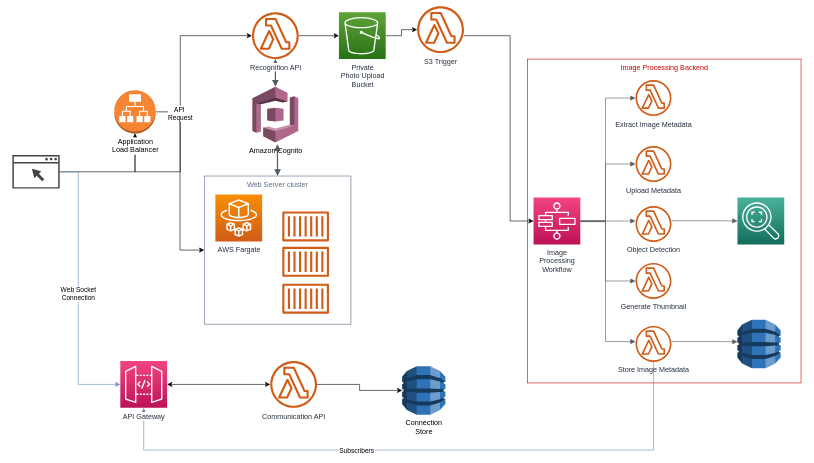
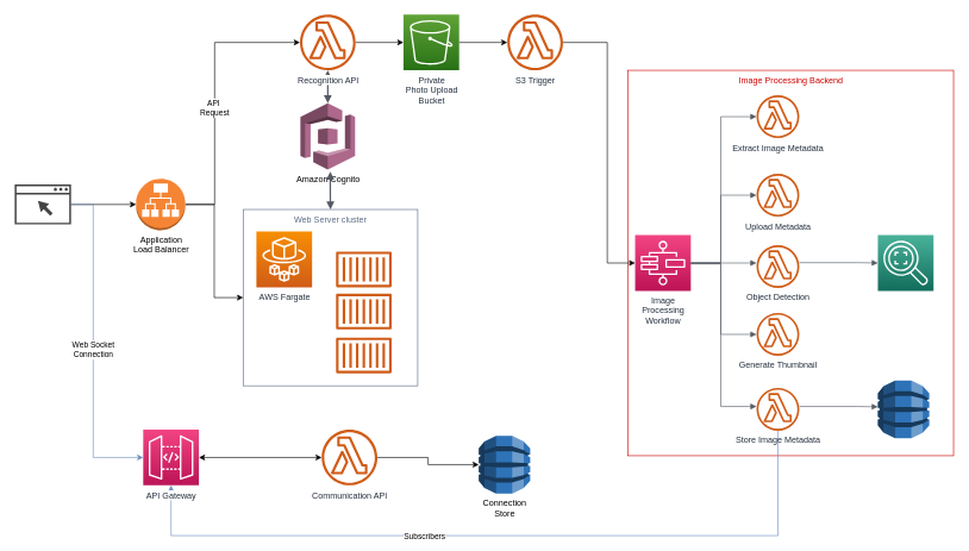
  <mxCell id="0" />
  <mxCell id="1" parent="0" />
  <mxCell id="2" value="&lt;font color=&quot;#cc0000&quot;&gt;Image Processing Backend&lt;/font&gt;" style="fillColor=none;verticalAlign=top;fontStyle=0;fontColor=#5A6C86;labelBackgroundColor=#ffffff;html=1;strokeColor=#CC0000;" vertex="1" parent="1"><mxGeometry x="879" y="98" width="456" height="540" as="geometry" /></mxCell>
  <mxCell id="3" value="Web Server cluster" style="fillColor=none;strokeColor=#5A6C86;verticalAlign=top;fontStyle=0;fontColor=#5A6C86;labelBackgroundColor=#ffffff;html=1;" vertex="1" parent="1"><mxGeometry x="340" y="293" width="244.5" height="247" as="geometry" /></mxCell>
  <mxCell id="4" value="Extract Image Metadata" style="outlineConnect=0;fontColor=#232F3E;gradientColor=none;fillColor=#D05C17;strokeColor=none;dashed=0;verticalLabelPosition=bottom;verticalAlign=top;align=center;html=1;fontSize=12;fontStyle=0;aspect=fixed;pointerEvents=1;shape=mxgraph.aws4.lambda_function;" vertex="1" parent="1"><mxGeometry x="1059" y="133" width="60" height="60" as="geometry" /></mxCell>
  <mxCell id="5" value="Upload Metadata" style="outlineConnect=0;fontColor=#232F3E;gradientColor=none;fillColor=#D05C17;strokeColor=none;dashed=0;verticalLabelPosition=bottom;verticalAlign=top;align=center;html=1;fontSize=12;fontStyle=0;aspect=fixed;pointerEvents=1;shape=mxgraph.aws4.lambda_function;" vertex="1" parent="1"><mxGeometry x="1059" y="243" width="60" height="60" as="geometry" /></mxCell>
  <mxCell id="6" value="Object Detection" style="outlineConnect=0;fontColor=#232F3E;gradientColor=none;fillColor=#D05C17;strokeColor=none;dashed=0;verticalLabelPosition=bottom;verticalAlign=top;align=center;html=1;fontSize=12;fontStyle=0;aspect=fixed;pointerEvents=1;shape=mxgraph.aws4.lambda_function;" vertex="1" parent="1"><mxGeometry x="1059" y="343" width="60" height="60" as="geometry" /></mxCell>
  <mxCell id="7" value="Generate Thumbnail" style="outlineConnect=0;fontColor=#232F3E;gradientColor=none;fillColor=#D05C17;strokeColor=none;dashed=0;verticalLabelPosition=bottom;verticalAlign=top;align=center;html=1;fontSize=12;fontStyle=0;aspect=fixed;pointerEvents=1;shape=mxgraph.aws4.lambda_function;" vertex="1" parent="1"><mxGeometry x="1059" y="438" width="60" height="60" as="geometry" /></mxCell>
  <mxCell id="8" value="Image &lt;br&gt;Processing&lt;br&gt;Workflow" style="points=[[0,0,0],[0.25,0,0],[0.5,0,0],[0.75,0,0],[1,0,0],[0,1,0],[0.25,1,0],[0.5,1,0],[0.75,1,0],[1,1,0],[0,0.25,0],[0,0.5,0],[0,0.75,0],[1,0.25,0],[1,0.5,0],[1,0.75,0]];outlineConnect=0;fontColor=#232F3E;gradientColor=#F34482;gradientDirection=north;fillColor=#BC1356;strokeColor=#ffffff;dashed=0;verticalLabelPosition=bottom;verticalAlign=top;align=center;html=1;fontSize=12;fontStyle=0;aspect=fixed;shape=mxgraph.aws4.resourceIcon;resIcon=mxgraph.aws4.step_functions;" vertex="1" parent="1"><mxGeometry x="889" y="329" width="78" height="78" as="geometry" /></mxCell>
  <mxCell id="9" value="" style="points=[[0,0,0],[0.25,0,0],[0.5,0,0],[0.75,0,0],[1,0,0],[0,1,0],[0.25,1,0],[0.5,1,0],[0.75,1,0],[1,1,0],[0,0.25,0],[0,0.5,0],[0,0.75,0],[1,0.25,0],[1,0.5,0],[1,0.75,0]];outlineConnect=0;fontColor=#232F3E;gradientColor=#4AB29A;gradientDirection=north;fillColor=#116D5B;strokeColor=#ffffff;dashed=0;verticalLabelPosition=bottom;verticalAlign=top;align=center;html=1;fontSize=12;fontStyle=0;aspect=fixed;shape=mxgraph.aws4.resourceIcon;resIcon=mxgraph.aws4.rekognition_2;" vertex="1" parent="1"><mxGeometry x="1229" y="329" width="78" height="78" as="geometry" /></mxCell>
  <mxCell id="10" value="" style="outlineConnect=0;dashed=0;verticalLabelPosition=bottom;verticalAlign=top;align=center;html=1;shape=mxgraph.aws3.dynamo_db;fillColor=#2E73B8;gradientColor=none;" vertex="1" parent="1"><mxGeometry x="1229" y="532.5" width="72" height="81" as="geometry" /></mxCell>
  <mxCell id="11" value="" style="edgeStyle=orthogonalEdgeStyle;html=1;endArrow=block;elbow=vertical;startArrow=none;endFill=1;strokeColor=#545B64;rounded=0;" edge="1" parent="1" target="4"><mxGeometry width="100" relative="1" as="geometry"><mxPoint x="967" y="367.5" as="sourcePoint" /><mxPoint x="1067" y="367.5" as="targetPoint" /><Array as="points"><mxPoint x="1009" y="368" /><mxPoint x="1009" y="163" /></Array></mxGeometry></mxCell>
  <mxCell id="12" value="" style="edgeStyle=orthogonalEdgeStyle;html=1;endArrow=block;elbow=vertical;startArrow=none;endFill=1;strokeColor=#545B64;rounded=0;exitX=1;exitY=0.5;exitDx=0;exitDy=0;exitPerimeter=0;" edge="1" parent="1" source="8" target="5"><mxGeometry width="100" relative="1" as="geometry"><mxPoint x="977" y="377.5" as="sourcePoint" /><mxPoint x="1069" y="219" as="targetPoint" /><Array as="points"><mxPoint x="1009" y="368" /><mxPoint x="1009" y="273" /></Array></mxGeometry></mxCell>
  <mxCell id="13" value="" style="edgeStyle=orthogonalEdgeStyle;html=1;endArrow=block;elbow=vertical;startArrow=none;endFill=1;strokeColor=#545B64;rounded=0;exitX=1;exitY=0.5;exitDx=0;exitDy=0;exitPerimeter=0;" edge="1" parent="1" target="6"><mxGeometry width="100" relative="1" as="geometry"><mxPoint x="967" y="368" as="sourcePoint" /><mxPoint x="1059" y="319" as="targetPoint" /><Array as="points"><mxPoint x="1049" y="368" /><mxPoint x="1049" y="368" /></Array></mxGeometry></mxCell>
  <mxCell id="14" value="" style="edgeStyle=orthogonalEdgeStyle;html=1;endArrow=block;elbow=vertical;startArrow=none;endFill=1;strokeColor=#545B64;rounded=0;exitX=1;exitY=0.5;exitDx=0;exitDy=0;exitPerimeter=0;" edge="1" parent="1" source="8" target="7"><mxGeometry width="100" relative="1" as="geometry"><mxPoint x="977" y="378" as="sourcePoint" /><mxPoint x="1069" y="429" as="targetPoint" /><Array as="points"><mxPoint x="967" y="369" /><mxPoint x="1009" y="369" /><mxPoint x="1009" y="468" /></Array></mxGeometry></mxCell>
  <mxCell id="15" value="" style="edgeStyle=orthogonalEdgeStyle;rounded=0;orthogonalLoop=1;jettySize=auto;html=1;strokeWidth=1;fillColor=#dae8fc;strokeColor=#6c8ebf;entryX=0.5;entryY=1;entryDx=0;entryDy=0;entryPerimeter=0;" edge="1" parent="1" source="17" target="26"><mxGeometry relative="1" as="geometry"><mxPoint x="260" y="730" as="targetPoint" /><Array as="points"><mxPoint x="1089" y="750" /><mxPoint x="239" y="750" /></Array></mxGeometry></mxCell>
  <mxCell id="16" value="Subscribers" style="edgeLabel;html=1;align=center;verticalAlign=middle;resizable=0;points=[];" vertex="1" connectable="0" parent="15"><mxGeometry x="0.204" relative="1" as="geometry"><mxPoint as="offset" /></mxGeometry></mxCell>
  <mxCell id="17" value="Store Image Metadata" style="outlineConnect=0;fontColor=#232F3E;gradientColor=none;fillColor=#D05C17;strokeColor=none;dashed=0;verticalLabelPosition=bottom;verticalAlign=top;align=center;html=1;fontSize=12;fontStyle=0;aspect=fixed;pointerEvents=1;shape=mxgraph.aws4.lambda_function;" vertex="1" parent="1"><mxGeometry x="1059" y="543" width="60" height="60" as="geometry" /></mxCell>
  <mxCell id="18" value="" style="edgeStyle=orthogonalEdgeStyle;html=1;endArrow=block;elbow=vertical;startArrow=none;endFill=1;strokeColor=#545B64;rounded=0;" edge="1" parent="1"><mxGeometry width="100" relative="1" as="geometry"><mxPoint x="967" y="369" as="sourcePoint" /><mxPoint x="1059" y="569" as="targetPoint" /><Array as="points"><mxPoint x="1009" y="369" /><mxPoint x="1009" y="569" /><mxPoint x="1059" y="569" /></Array></mxGeometry></mxCell>
  <mxCell id="19" value="" style="edgeStyle=orthogonalEdgeStyle;html=1;endArrow=block;elbow=vertical;startArrow=none;endFill=1;strokeColor=#545B64;rounded=0;exitX=1;exitY=0.5;exitDx=0;exitDy=0;exitPerimeter=0;" edge="1" parent="1"><mxGeometry width="100" relative="1" as="geometry"><mxPoint x="1119" y="367.5" as="sourcePoint" /><mxPoint x="1229" y="368" as="targetPoint" /><Array as="points"><mxPoint x="1201" y="367.5" /><mxPoint x="1201" y="367.5" /></Array></mxGeometry></mxCell>
  <mxCell id="20" value="" style="edgeStyle=orthogonalEdgeStyle;html=1;endArrow=block;elbow=vertical;startArrow=none;endFill=1;strokeColor=#545B64;rounded=0;exitX=1;exitY=0.5;exitDx=0;exitDy=0;exitPerimeter=0;" edge="1" parent="1"><mxGeometry width="100" relative="1" as="geometry"><mxPoint x="1119" y="569" as="sourcePoint" /><mxPoint x="1229" y="569.5" as="targetPoint" /><Array as="points"><mxPoint x="1201" y="569" /><mxPoint x="1201" y="569" /></Array></mxGeometry></mxCell>
  <mxCell id="21" value="" style="edgeStyle=orthogonalEdgeStyle;rounded=0;orthogonalLoop=1;jettySize=auto;html=1;strokeWidth=1;" edge="1" parent="1" source="22" target="8"><mxGeometry relative="1" as="geometry"><mxPoint x="840" y="141" as="sourcePoint" /><Array as="points"><mxPoint x="850" y="59" /><mxPoint x="850" y="368" /></Array></mxGeometry></mxCell>
- <mxCell id="22" value="S3 Trigger" style="outlineConnect=0;fontColor=#232F3E;gradientColor=none;fillColor=#D05C17;strokeColor=none;dashed=0;verticalLabelPosition=bottom;verticalAlign=top;align=center;html=1;fontSize=12;fontStyle=0;aspect=fixed;pointerEvents=1;shape=mxgraph.aws4.lambda_function;labelBackgroundColor=#ffffff;" vertex="1" parent="1"><mxGeometry x="695" y="10" width="78" height="78" as="geometry" /></mxCell>
+ <mxCell id="22" value="S3 Trigger" style="outlineConnect=0;fontColor=#232F3E;gradientColor=none;fillColor=#D05C17;strokeColor=none;dashed=0;verticalLabelPosition=bottom;verticalAlign=top;align=center;html=1;fontSize=12;fontStyle=0;aspect=fixed;pointerEvents=1;shape=mxgraph.aws4.lambda_function;labelBackgroundColor=#ffffff;" vertex="1" parent="1"><mxGeometry x="710" y="20" width="78" height="78" as="geometry" /></mxCell>
  <mxCell id="23" value="" style="edgeStyle=orthogonalEdgeStyle;rounded=0;orthogonalLoop=1;jettySize=auto;html=1;strokeWidth=1;" edge="1" parent="1" source="24" target="22"><mxGeometry relative="1" as="geometry" /></mxCell>
  <mxCell id="24" value="Private &lt;br&gt;Photo Upload&lt;br&gt;Bucket" style="points=[[0,0,0],[0.25,0,0],[0.5,0,0],[0.75,0,0],[1,0,0],[0,1,0],[0.25,1,0],[0.5,1,0],[0.75,1,0],[1,1,0],[0,0.25,0],[0,0.5,0],[0,0.75,0],[1,0.25,0],[1,0.5,0],[1,0.75,0]];outlineConnect=0;fontColor=#232F3E;gradientColor=#60A337;gradientDirection=north;fillColor=#277116;strokeColor=#ffffff;dashed=0;verticalLabelPosition=bottom;verticalAlign=top;align=center;html=1;fontSize=12;fontStyle=0;aspect=fixed;shape=mxgraph.aws4.resourceIcon;resIcon=mxgraph.aws4.s3;labelBackgroundColor=#ffffff;" vertex="1" parent="1"><mxGeometry x="564.5" y="20" width="78" height="78" as="geometry" /></mxCell>
  <mxCell id="25" value="" style="edgeStyle=orthogonalEdgeStyle;rounded=0;orthogonalLoop=1;jettySize=auto;html=1;strokeWidth=1;startArrow=classic;startFill=1;" edge="1" parent="1" source="26" target="43"><mxGeometry relative="1" as="geometry" /></mxCell>
  <mxCell id="26" value="API Gateway" style="points=[[0,0,0],[0.25,0,0],[0.5,0,0],[0.75,0,0],[1,0,0],[0,1,0],[0.25,1,0],[0.5,1,0],[0.75,1,0],[1,1,0],[0,0.25,0],[0,0.5,0],[0,0.75,0],[1,0.25,0],[1,0.5,0],[1,0.75,0]];outlineConnect=0;fontColor=#232F3E;gradientColor=#F34482;gradientDirection=north;fillColor=#BC1356;strokeColor=#ffffff;dashed=0;verticalLabelPosition=bottom;verticalAlign=top;align=center;html=1;fontSize=12;fontStyle=0;aspect=fixed;shape=mxgraph.aws4.resourceIcon;resIcon=mxgraph.aws4.api_gateway;labelBackgroundColor=#ffffff;" vertex="1" parent="1"><mxGeometry x="200" y="601.5" width="78" height="78" as="geometry" /></mxCell>
  <mxCell id="27" value="Amazon Cognito" style="outlineConnect=0;dashed=0;verticalLabelPosition=bottom;verticalAlign=top;align=center;html=1;shape=mxgraph.aws3.cognito;fillColor=#AD688B;gradientColor=none;labelBackgroundColor=#ffffff;strokeColor=#CC0000;" vertex="1" parent="1"><mxGeometry x="420.25" y="144" width="76.5" height="93" as="geometry" /></mxCell>
  <mxCell id="28" value="" style="edgeStyle=orthogonalEdgeStyle;rounded=0;orthogonalLoop=1;jettySize=auto;html=1;strokeWidth=1;" edge="1" parent="1" source="31" target="35"><mxGeometry relative="1" as="geometry" /></mxCell>
  <mxCell id="29" value="" style="edgeStyle=orthogonalEdgeStyle;rounded=0;orthogonalLoop=1;jettySize=auto;html=1;strokeWidth=1;entryX=0;entryY=0.5;entryDx=0;entryDy=0;entryPerimeter=0;fillColor=#dae8fc;strokeColor=#6c8ebf;" edge="1" parent="1" source="31" target="26"><mxGeometry relative="1" as="geometry"><mxPoint x="59.435" y="394" as="targetPoint" /><Array as="points"><mxPoint x="130" y="286" /><mxPoint x="130" y="641" /></Array></mxGeometry></mxCell>
  <mxCell id="30" value="Web Socket&lt;br&gt;Connection" style="edgeLabel;html=1;align=center;verticalAlign=middle;resizable=0;points=[];" vertex="1" connectable="0" parent="29"><mxGeometry x="0.032" y="-1" relative="1" as="geometry"><mxPoint as="offset" /></mxGeometry></mxCell>
  <mxCell id="31" value="" style="pointerEvents=1;shadow=0;dashed=0;html=1;strokeColor=none;fillColor=#434445;aspect=fixed;labelPosition=center;verticalLabelPosition=bottom;verticalAlign=top;align=center;outlineConnect=0;shape=mxgraph.vvd.web_browser;labelBackgroundColor=#ffffff;" vertex="1" parent="1"><mxGeometry x="20" y="258" width="78.87" height="56" as="geometry" /></mxCell>
  <mxCell id="32" value="" style="edgeStyle=orthogonalEdgeStyle;rounded=0;orthogonalLoop=1;jettySize=auto;html=1;strokeWidth=1;entryX=0;entryY=0.5;entryDx=0;entryDy=0;" edge="1" parent="1" source="35" target="3"><mxGeometry relative="1" as="geometry" /></mxCell>
  <mxCell id="33" value="" style="edgeStyle=orthogonalEdgeStyle;rounded=0;orthogonalLoop=1;jettySize=auto;html=1;startArrow=none;startFill=0;strokeWidth=1;" edge="1" parent="1" source="35" target="45"><mxGeometry relative="1" as="geometry"><mxPoint x="224.5" y="170" as="targetPoint" /><Array as="points"><mxPoint x="300" y="286" /><mxPoint x="300" y="59" /></Array></mxGeometry></mxCell>
  <mxCell id="34" value="API&amp;nbsp;&lt;br&gt;Request" style="edgeLabel;html=1;align=center;verticalAlign=middle;resizable=0;points=[];" vertex="1" connectable="0" parent="33"><mxGeometry x="0.213" y="1" relative="1" as="geometry"><mxPoint y="58" as="offset" /></mxGeometry></mxCell>
- <mxCell id="35" value="Application&lt;br&gt;Load Balancer" style="outlineConnect=0;dashed=0;verticalLabelPosition=bottom;verticalAlign=top;align=center;html=1;shape=mxgraph.aws3.application_load_balancer;fillColor=#F58534;gradientColor=none;labelBackgroundColor=#ffffff;strokeColor=#CC0000;" vertex="1" parent="1"><mxGeometry x="190" y="150" width="69" height="72" as="geometry" /></mxCell>
+ <mxCell id="35" value="Application&lt;br&gt;Load Balancer" style="outlineConnect=0;dashed=0;verticalLabelPosition=bottom;verticalAlign=top;align=center;html=1;shape=mxgraph.aws3.application_load_balancer;fillColor=#F58534;gradientColor=none;labelBackgroundColor=#ffffff;strokeColor=#CC0000;" vertex="1" parent="1"><mxGeometry x="190" y="250" width="69" height="72" as="geometry" /></mxCell>
  <mxCell id="36" value="" style="edgeStyle=orthogonalEdgeStyle;rounded=0;orthogonalLoop=1;jettySize=auto;html=1;strokeWidth=1;entryX=0;entryY=0.5;entryDx=0;entryDy=0;entryPerimeter=0;" edge="1" parent="1" source="45" target="24"><mxGeometry relative="1" as="geometry"><mxPoint x="405.5" y="170" as="sourcePoint" /><mxPoint x="550" y="60" as="targetPoint" /><Array as="points"><mxPoint x="560" y="59" /><mxPoint x="560" y="59" /></Array></mxGeometry></mxCell>
  <mxCell id="37" value="AWS Fargate" style="points=[[0,0,0],[0.25,0,0],[0.5,0,0],[0.75,0,0],[1,0,0],[0,1,0],[0.25,1,0],[0.5,1,0],[0.75,1,0],[1,1,0],[0,0.25,0],[0,0.5,0],[0,0.75,0],[1,0.25,0],[1,0.5,0],[1,0.75,0]];outlineConnect=0;fontColor=#232F3E;gradientColor=#F78E04;gradientDirection=north;fillColor=#D05C17;strokeColor=#ffffff;dashed=0;verticalLabelPosition=bottom;verticalAlign=top;align=center;html=1;fontSize=12;fontStyle=0;aspect=fixed;shape=mxgraph.aws4.resourceIcon;resIcon=mxgraph.aws4.fargate;labelBackgroundColor=#ffffff;" vertex="1" parent="1"><mxGeometry x="358.5" y="324" width="78" height="78" as="geometry" /></mxCell>
  <mxCell id="38" value="" style="outlineConnect=0;fontColor=#232F3E;gradientColor=none;fillColor=#D05C17;strokeColor=none;dashed=0;verticalLabelPosition=bottom;verticalAlign=top;align=center;html=1;fontSize=12;fontStyle=0;aspect=fixed;pointerEvents=1;shape=mxgraph.aws4.container_1;labelBackgroundColor=#ffffff;" vertex="1" parent="1"><mxGeometry x="470" y="352" width="78" height="50" as="geometry" /></mxCell>
  <mxCell id="39" value="" style="outlineConnect=0;fontColor=#232F3E;gradientColor=none;fillColor=#D05C17;strokeColor=none;dashed=0;verticalLabelPosition=bottom;verticalAlign=top;align=center;html=1;fontSize=12;fontStyle=0;aspect=fixed;pointerEvents=1;shape=mxgraph.aws4.container_1;labelBackgroundColor=#ffffff;" vertex="1" parent="1"><mxGeometry x="470" y="411" width="78" height="50" as="geometry" /></mxCell>
  <mxCell id="40" value="" style="outlineConnect=0;fontColor=#232F3E;gradientColor=none;fillColor=#D05C17;strokeColor=none;dashed=0;verticalLabelPosition=bottom;verticalAlign=top;align=center;html=1;fontSize=12;fontStyle=0;aspect=fixed;pointerEvents=1;shape=mxgraph.aws4.container_1;labelBackgroundColor=#ffffff;" vertex="1" parent="1"><mxGeometry x="470" y="472.5" width="78" height="50" as="geometry" /></mxCell>
  <mxCell id="41" value="" style="edgeStyle=orthogonalEdgeStyle;html=1;endArrow=block;elbow=vertical;startArrow=block;startFill=1;endFill=1;strokeColor=#545B64;rounded=0;strokeWidth=2;entryX=0.5;entryY=0;entryDx=0;entryDy=0;entryPerimeter=0;" edge="1" parent="1" target="27"><mxGeometry width="100" relative="1" as="geometry"><mxPoint x="459" y="98" as="sourcePoint" /><mxPoint x="459" y="144" as="targetPoint" /><Array as="points"><mxPoint x="459" y="144" /></Array></mxGeometry></mxCell>
  <mxCell id="42" value="" style="edgeStyle=orthogonalEdgeStyle;rounded=0;orthogonalLoop=1;jettySize=auto;html=1;startArrow=none;startFill=0;strokeWidth=1;" edge="1" parent="1" source="43" target="44"><mxGeometry relative="1" as="geometry" /></mxCell>
  <mxCell id="43" value="Communication API" style="outlineConnect=0;fontColor=#232F3E;gradientColor=none;fillColor=#D05C17;strokeColor=none;dashed=0;verticalLabelPosition=bottom;verticalAlign=top;align=center;html=1;fontSize=12;fontStyle=0;aspect=fixed;pointerEvents=1;shape=mxgraph.aws4.lambda_function;labelBackgroundColor=#ffffff;" vertex="1" parent="1"><mxGeometry x="450" y="601.5" width="78" height="78" as="geometry" /></mxCell>
  <mxCell id="44" value="Connection&lt;br&gt;Store" style="outlineConnect=0;dashed=0;verticalLabelPosition=bottom;verticalAlign=top;align=center;html=1;shape=mxgraph.aws3.dynamo_db;fillColor=#2E73B8;gradientColor=none;" vertex="1" parent="1"><mxGeometry x="670" y="610" width="72" height="81" as="geometry" /></mxCell>
  <mxCell id="45" value="Recognition API" style="outlineConnect=0;fontColor=#232F3E;gradientColor=none;fillColor=#D05C17;strokeColor=none;dashed=0;verticalLabelPosition=bottom;verticalAlign=top;align=center;html=1;fontSize=12;fontStyle=0;aspect=fixed;pointerEvents=1;shape=mxgraph.aws4.lambda_function;labelBackgroundColor=#ffffff;" vertex="1" parent="1"><mxGeometry x="419.5" y="20" width="78" height="78" as="geometry" /></mxCell>
  <mxCell id="46" value="" style="edgeStyle=orthogonalEdgeStyle;html=1;endArrow=block;elbow=vertical;startArrow=block;startFill=1;endFill=1;strokeColor=#545B64;rounded=0;strokeWidth=2;entryX=0.5;entryY=0;entryDx=0;entryDy=0;" edge="1" parent="1" target="3"><mxGeometry width="100" relative="1" as="geometry"><mxPoint x="462" y="240" as="sourcePoint" /><mxPoint x="468.5" y="154" as="targetPoint" /><Array as="points"><mxPoint x="462" y="270" /><mxPoint x="462" y="270" /></Array></mxGeometry></mxCell>
